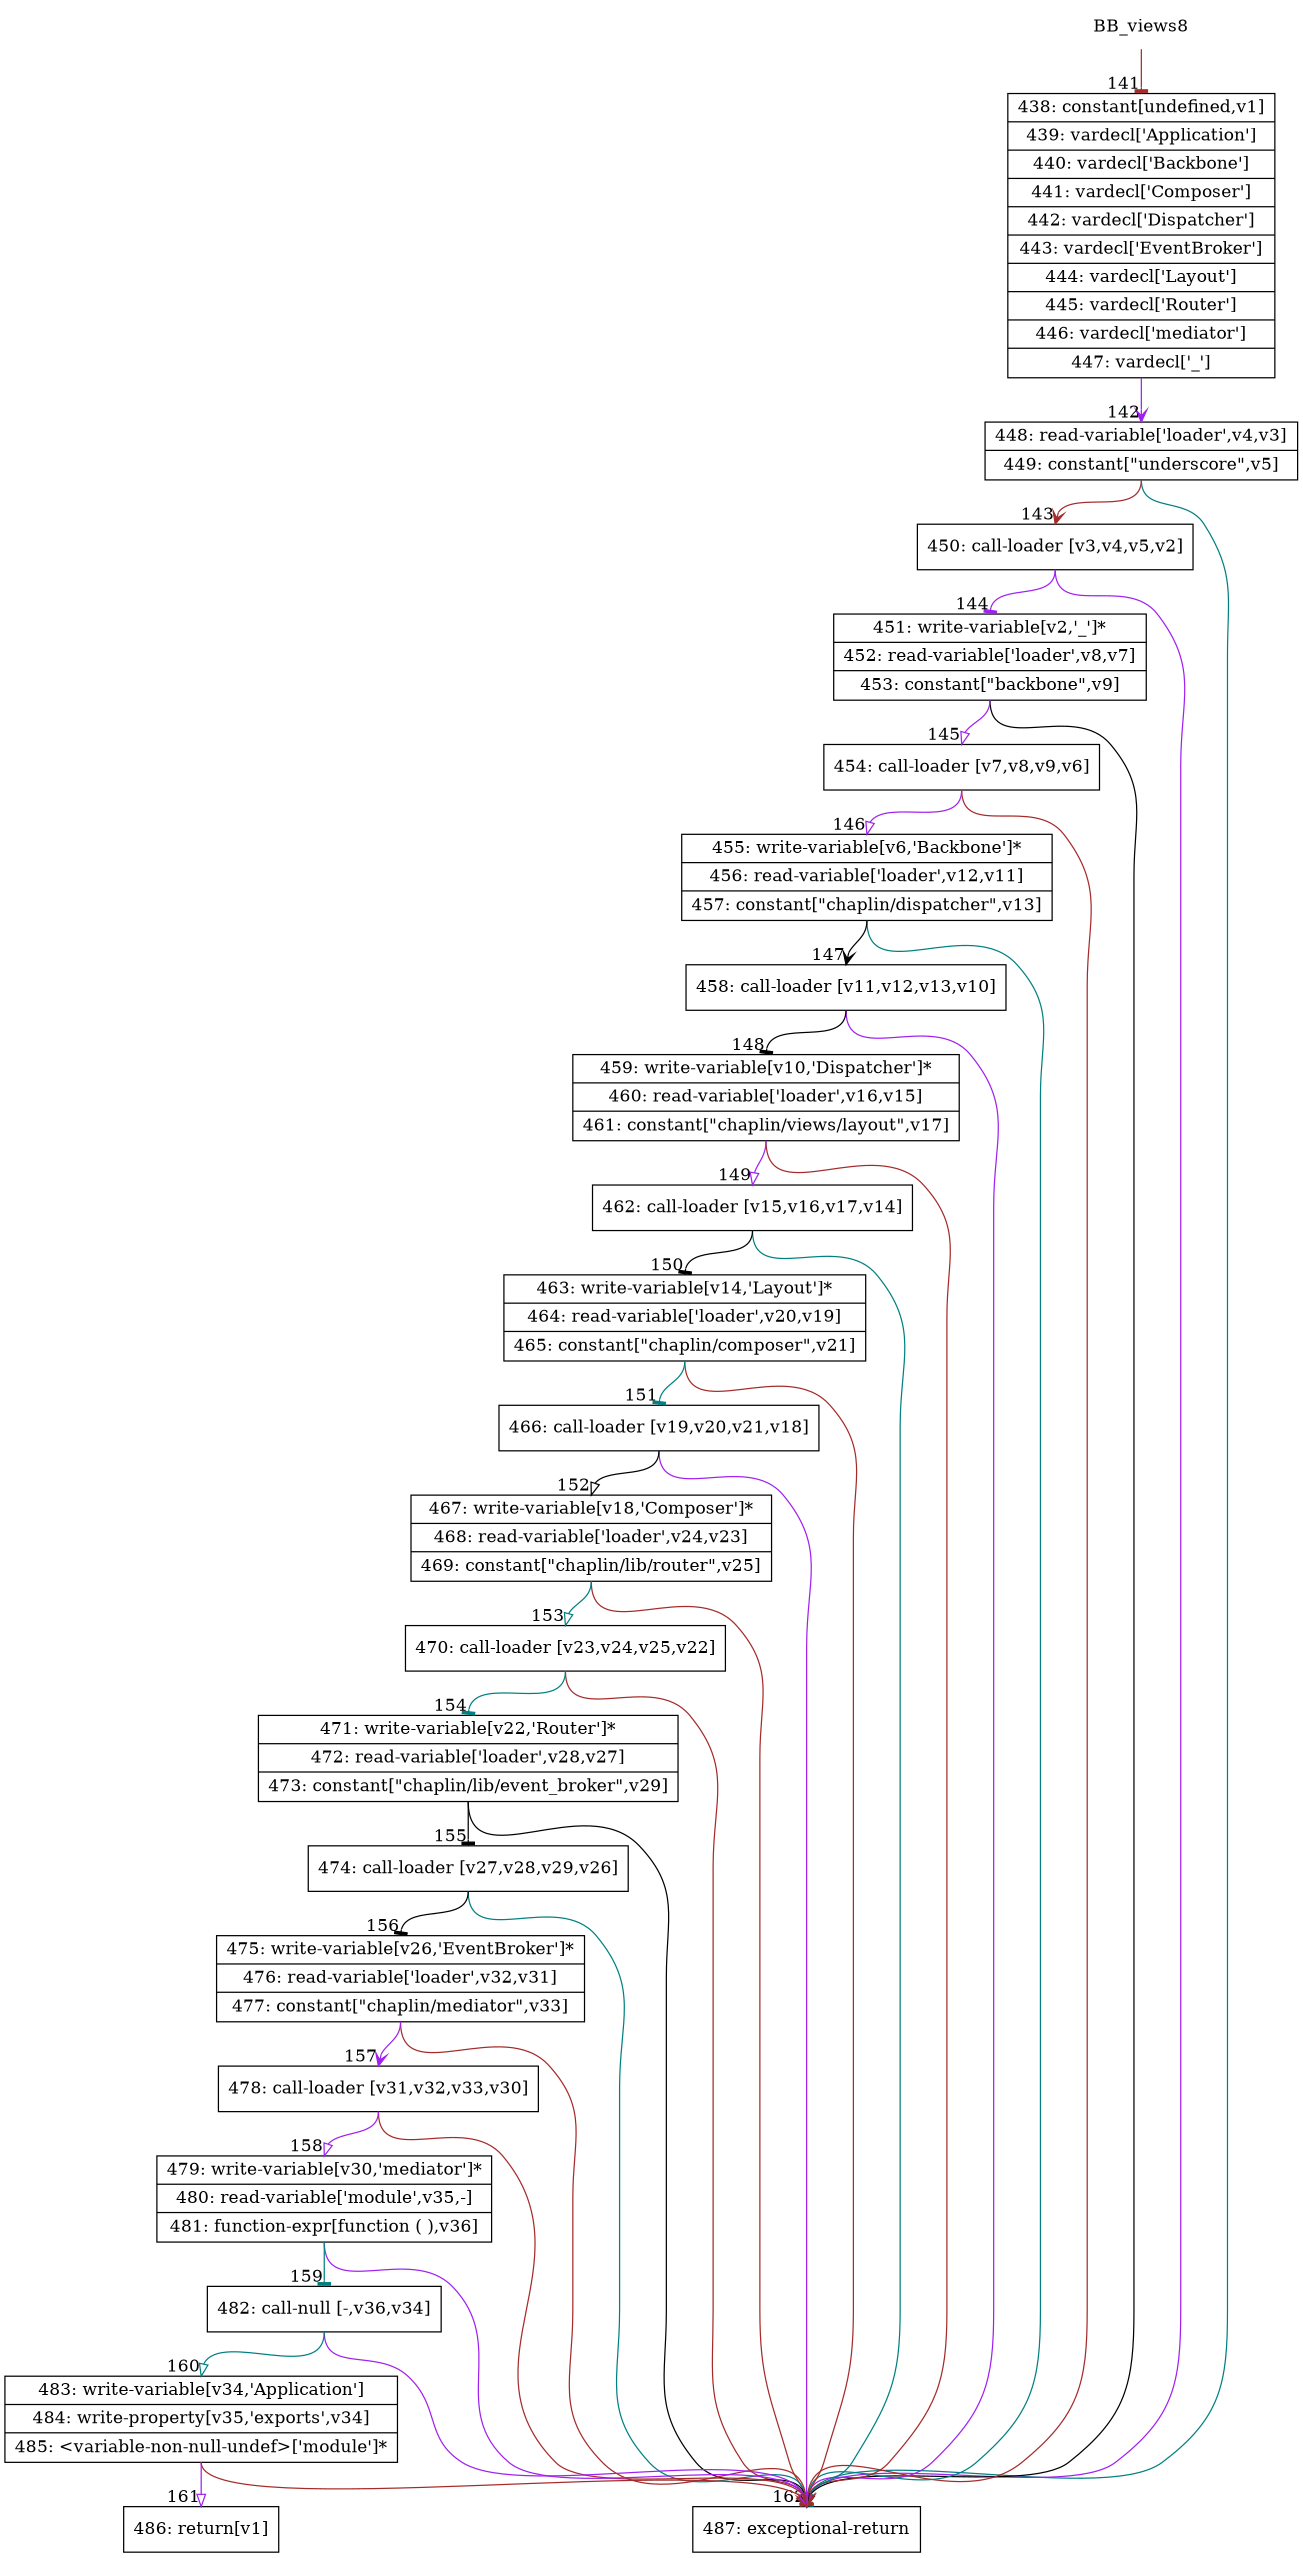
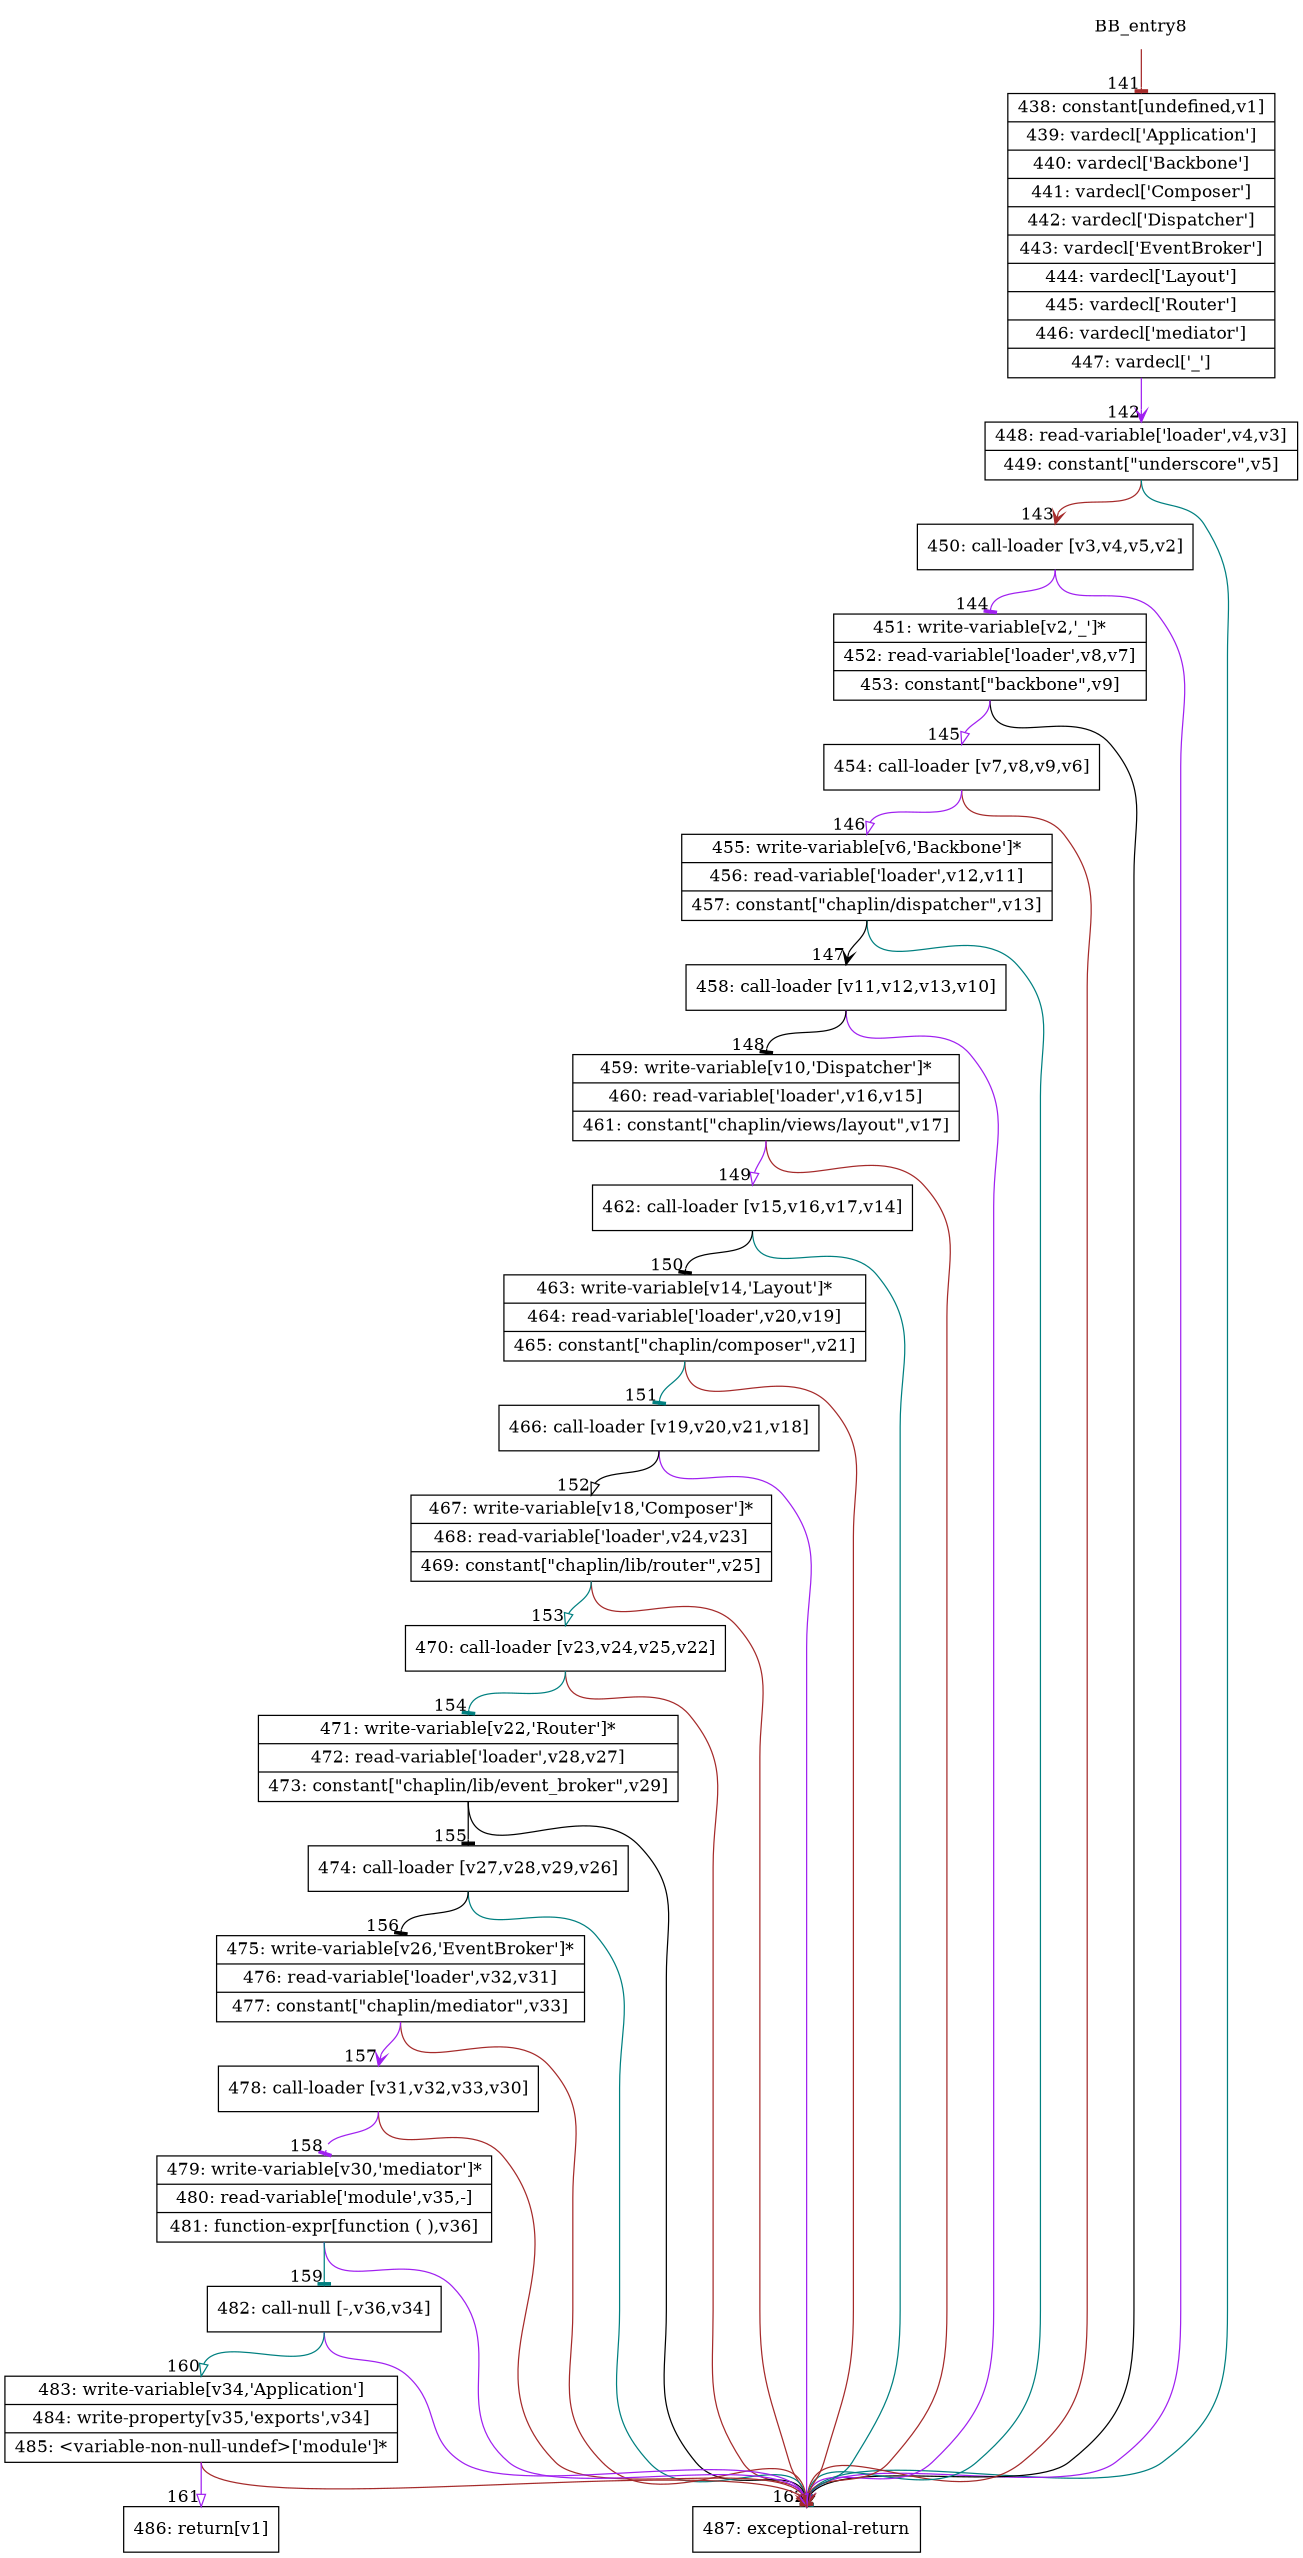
  digraph {
    rankdir=TD
    node [shape=record]
    edge [arrowhead=onormal color=purple headport=n tailport=s]
-   BB_entry8 [shape=none label=BB_views8]
+   BB_entry8 [shape=none]
    n2 [label="{438: constant[undefined,v1]|439: vardecl['Application']|440: vardecl['Backbone']|441: vardecl['Composer']|442: vardecl['Dispatcher']|443: vardecl['EventBroker']|444: vardecl['Layout']|445: vardecl['Router']|446: vardecl['mediator']|447: vardecl['_']}"]
    n3 [label="{448: read-variable['loader',v4,v3]|449: constant[\"underscore\",v5]}"]
    n4 [label="{450: call-loader [v3,v4,v5,v2]}"]
    n5 [label="{487: exceptional-return}"]
    n6 [label="{451: write-variable[v2,'_']*|452: read-variable['loader',v8,v7]|453: constant[\"backbone\",v9]}"]
    n7 [label="{454: call-loader [v7,v8,v9,v6]}"]
    n8 [label="{455: write-variable[v6,'Backbone']*|456: read-variable['loader',v12,v11]|457: constant[\"chaplin/dispatcher\",v13]}"]
    n9 [label="{458: call-loader [v11,v12,v13,v10]}"]
    n10 [label="{459: write-variable[v10,'Dispatcher']*|460: read-variable['loader',v16,v15]|461: constant[\"chaplin/views/layout\",v17]}"]
    n11 [label="{462: call-loader [v15,v16,v17,v14]}"]
    n12 [label="{463: write-variable[v14,'Layout']*|464: read-variable['loader',v20,v19]|465: constant[\"chaplin/composer\",v21]}"]
    n13 [label="{466: call-loader [v19,v20,v21,v18]}"]
    n14 [label="{467: write-variable[v18,'Composer']*|468: read-variable['loader',v24,v23]|469: constant[\"chaplin/lib/router\",v25]}"]
    n15 [label="{470: call-loader [v23,v24,v25,v22]}"]
    n16 [label="{471: write-variable[v22,'Router']*|472: read-variable['loader',v28,v27]|473: constant[\"chaplin/lib/event_broker\",v29]}"]
    n17 [label="{474: call-loader [v27,v28,v29,v26]}"]
    n18 [label="{475: write-variable[v26,'EventBroker']*|476: read-variable['loader',v32,v31]|477: constant[\"chaplin/mediator\",v33]}"]
    n19 [label="{478: call-loader [v31,v32,v33,v30]}"]
    n20 [label="{479: write-variable[v30,'mediator']*|480: read-variable['module',v35,-]|481: function-expr[function ( ),v36]}"]
    n21 [label="{482: call-null [-,v36,v34]}"]
    n22 [label="{483: write-variable[v34,'Application']|484: write-property[v35,'exports',v34]|485: \<variable-non-null-undef\>['module']*}"]
    n23 [label="{486: return[v1]}"]
    BB_entry8 -> n2 [arrowhead=tee color=brown headlabel="    141"]
    n2 -> n3 [arrowhead=vee headlabel="      142"]
    n3 -> n4 [arrowhead=vee color=brown headlabel="      143"]
    n3 -> n5 [arrowhead=tee color=teal headlabel="      162"]
    n4 -> n5
    n4 -> n6 [arrowhead=tee headlabel="      144"]
    n6 -> n5 [color=black]
    n6 -> n7 [headlabel="      145"]
    n7 -> n5 [color=brown]
    n7 -> n8 [headlabel="      146"]
    n8 -> n5 [color=teal]
    n8 -> n9 [arrowhead=vee color=black headlabel="      147"]
    n9 -> n5 [arrowhead=vee]
    n9 -> n10 [arrowhead=tee color=black headlabel="      148"]
    n10 -> n5 [arrowhead=vee color=brown]
    n10 -> n11 [headlabel="      149"]
    n11 -> n5 [arrowhead=tee color=teal]
    n11 -> n12 [arrowhead=tee color=black headlabel="      150"]
    n12 -> n5 [arrowhead=vee color=brown]
    n12 -> n13 [arrowhead=tee color=teal headlabel="      151"]
    n13 -> n5
    n13 -> n14 [color=black headlabel="      152"]
    n14 -> n5 [arrowhead=vee color=brown]
    n14 -> n15 [color=teal headlabel="      153"]
    n15 -> n5 [arrowhead=tee color=brown]
    n15 -> n16 [arrowhead=tee color=teal headlabel="      154"]
    n16 -> n5 [color=black]
    n16 -> n17 [arrowhead=tee color=black headlabel="      155"]
    n17 -> n5 [arrowhead=tee color=teal]
    n17 -> n18 [arrowhead=tee color=black headlabel="      156"]
    n18 -> n5 [arrowhead=tee color=brown]
    n18 -> n19 [arrowhead=vee headlabel="      157"]
    n19 -> n5 [arrowhead=vee color=brown]
-   n19 -> n20 [headlabel="      158"]
+   n19 -> n20 [arrowhead=tee headlabel="      158"]
    n20 -> n5
    n20 -> n21 [arrowhead=tee color=teal headlabel="      159"]
    n21 -> n5
    n21 -> n22 [color=teal headlabel="      160"]
    n22 -> n5 [color=brown]
    n22 -> n23 [headlabel="      161"]
  }
